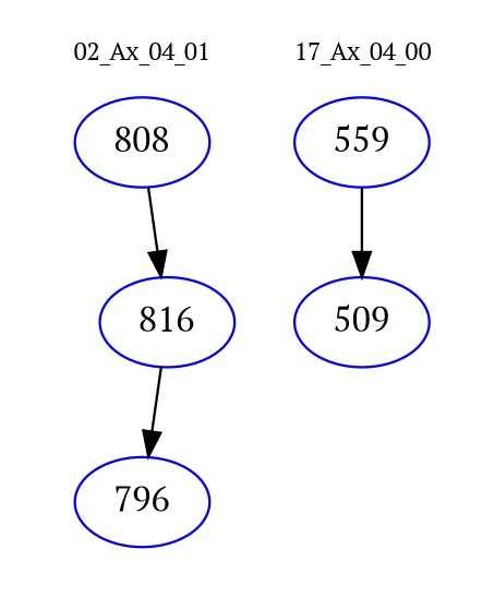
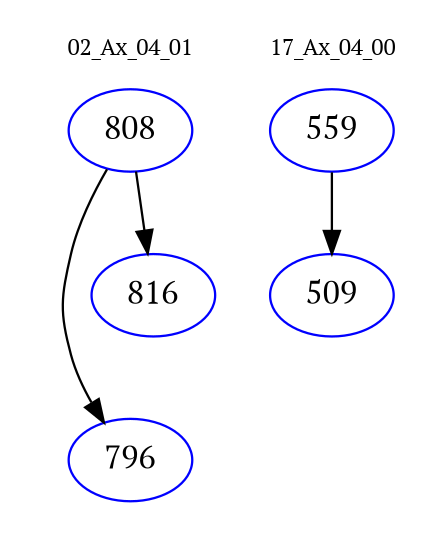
  digraph {
    fontname="PT Serif"
    node [color=blue fontname="PT Serif"]
    edge [color=black fontname="PT Serif"]
    n1 [label=808]
    n2 [label=796]
    n3 [label=816]
    n4 [label=559]
    n5 [label=509]
    subgraph cluster_1 {
      color=white
      fontsize=10
      label="02_Ax_04_01"
      n1
      n2
      n3
    }
    subgraph cluster_2 {
      color=white
      fontsize=10
      label="17_Ax_04_00"
      n4
      n5
    }
-   n3 -> n2
+   n1 -> n2
    n1 -> n3
    n4 -> n5
  }
